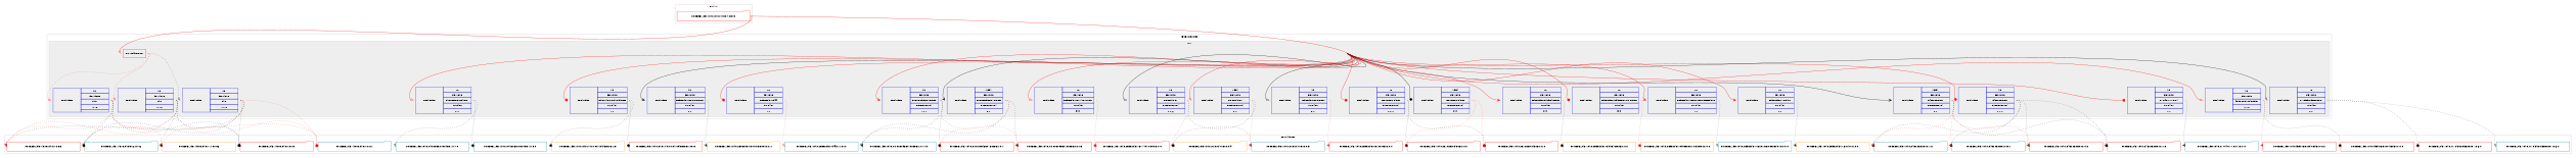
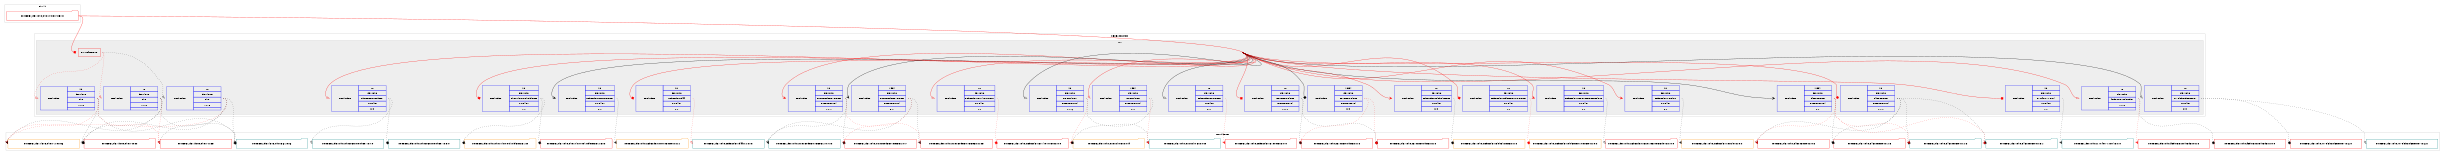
  digraph {
    compound=true
    concentrate=true
    fontname=Helvetica
    fontsize=10
    newrank=true
    rankdir=TB
    ranksep=1.5
    node [color=blue fontname=Helvetica fontsize=10 shape=none]
    edge [arrowhead=onormal color=black headport=w style=dotted tailport=e weight=100]
    n1 [color=red label="portage://dev-php/phpunit-5.7.15-r1" shape=folder width=4]
    n2 [label=<<TABLE BORDER="0" CELLBORDER="1" CELLSPACING="0" CELLPADDING="4" WIDTH="220"><TR><TD ROWSPAN="6" CELLPADDING="30">pack_dep</TD></TR><TR><TD WIDTH="110">no</TD></TR><TR><TD>dev-lang</TD></TR><TR><TD>php</TD></TR><TR><TD>none</TD></TR><TR><TD></TD></TR></TABLE>>]
    n3 [label=<<TABLE BORDER="0" CELLBORDER="1" CELLSPACING="0" CELLPADDING="4" WIDTH="220"><TR><TD ROWSPAN="6" CELLPADDING="30">pack_dep</TD></TR><TR><TD WIDTH="110">no</TD></TR><TR><TD>dev-lang</TD></TR><TR><TD>php</TD></TR><TR><TD>none</TD></TR><TR><TD></TD></TR></TABLE>>]
    n4 [label=<<TABLE BORDER="0" CELLBORDER="1" CELLSPACING="0" CELLPADDING="4" WIDTH="220"><TR><TD ROWSPAN="6" CELLPADDING="30">pack_dep</TD></TR><TR><TD WIDTH="110">no</TD></TR><TR><TD>dev-lang</TD></TR><TR><TD>php</TD></TR><TR><TD>none</TD></TR><TR><TD></TD></TR></TABLE>>]
    n5 [color=red label=<<TABLE BORDER="0" CELLBORDER="1" CELLSPACING="0" CELLPADDING="4"><TR><TD CELLPADDING="10">any_of_group</TD></TR></TABLE>>]
    n6 [label=<<TABLE BORDER="0" CELLBORDER="1" CELLSPACING="0" CELLPADDING="4" WIDTH="220"><TR><TD ROWSPAN="6" CELLPADDING="30">pack_dep</TD></TR><TR><TD WIDTH="110">no</TD></TR><TR><TD>dev-php</TD></TR><TR><TD>File_Iterator</TD></TR><TR><TD>greaterequal</TD></TR><TR><TD>1.4.0</TD></TR></TABLE>>]
    n7 [label=<<TABLE BORDER="0" CELLBORDER="1" CELLSPACING="0" CELLPADDING="4" WIDTH="220"><TR><TD ROWSPAN="6" CELLPADDING="30">pack_dep</TD></TR><TR><TD WIDTH="110">no</TD></TR><TR><TD>dev-php</TD></TR><TR><TD>PHP_CodeCoverage</TD></TR><TR><TD>greaterequal</TD></TR><TR><TD>4.0.4</TD></TR></TABLE>>]
    n8 [label=<<TABLE BORDER="0" CELLBORDER="1" CELLSPACING="0" CELLPADDING="4" WIDTH="220"><TR><TD ROWSPAN="6" CELLPADDING="30">pack_dep</TD></TR><TR><TD WIDTH="110">no</TD></TR><TR><TD>dev-php</TD></TR><TR><TD>PHP_Timer</TD></TR><TR><TD>greaterequal</TD></TR><TR><TD>1.0.6</TD></TR></TABLE>>]
    n9 [label=<<TABLE BORDER="0" CELLBORDER="1" CELLSPACING="0" CELLPADDING="4" WIDTH="220"><TR><TD ROWSPAN="6" CELLPADDING="30">pack_dep</TD></TR><TR><TD WIDTH="110">no</TD></TR><TR><TD>dev-php</TD></TR><TR><TD>Text_Template</TD></TR><TR><TD>greaterequal</TD></TR><TR><TD>1.2.0</TD></TR></TABLE>>]
    n10 [label=<<TABLE BORDER="0" CELLBORDER="1" CELLSPACING="0" CELLPADDING="4" WIDTH="220"><TR><TD ROWSPAN="6" CELLPADDING="30">pack_dep</TD></TR><TR><TD WIDTH="110">no</TD></TR><TR><TD>dev-php</TD></TR><TR><TD>fedora-autoloader</TD></TR><TR><TD>none</TD></TR><TR><TD></TD></TR></TABLE>>]
    n11 [label=<<TABLE BORDER="0" CELLBORDER="1" CELLSPACING="0" CELLPADDING="4" WIDTH="220"><TR><TD ROWSPAN="6" CELLPADDING="30">pack_dep</TD></TR><TR><TD WIDTH="110">no</TD></TR><TR><TD>dev-php</TD></TR><TR><TD>myclabs-deepcopy</TD></TR><TR><TD>smaller</TD></TR><TR><TD>2.0</TD></TR></TABLE>>]
    n12 [label=<<TABLE BORDER="0" CELLBORDER="1" CELLSPACING="0" CELLPADDING="4" WIDTH="220"><TR><TD ROWSPAN="6" CELLPADDING="30">pack_dep</TD></TR><TR><TD WIDTH="110">no</TD></TR><TR><TD>dev-php</TD></TR><TR><TD>phpspec-prophecy</TD></TR><TR><TD>smaller</TD></TR><TR><TD>2.0</TD></TR></TABLE>>]
    n13 [label=<<TABLE BORDER="0" CELLBORDER="1" CELLSPACING="0" CELLPADDING="4" WIDTH="220"><TR><TD ROWSPAN="6" CELLPADDING="30">pack_dep</TD></TR><TR><TD WIDTH="110">no</TD></TR><TR><TD>dev-php</TD></TR><TR><TD>phpunit-mock-objects</TD></TR><TR><TD>smaller</TD></TR><TR><TD>4.0</TD></TR></TABLE>>]
    n14 [label=<<TABLE BORDER="0" CELLBORDER="1" CELLSPACING="0" CELLPADDING="4" WIDTH="220"><TR><TD ROWSPAN="6" CELLPADDING="30">pack_dep</TD></TR><TR><TD WIDTH="110">no</TD></TR><TR><TD>dev-php</TD></TR><TR><TD>sebastian-comparator</TD></TR><TR><TD>smaller</TD></TR><TR><TD>2.0</TD></TR></TABLE>>]
    n15 [label=<<TABLE BORDER="0" CELLBORDER="1" CELLSPACING="0" CELLPADDING="4" WIDTH="220"><TR><TD ROWSPAN="6" CELLPADDING="30">pack_dep</TD></TR><TR><TD WIDTH="110">no</TD></TR><TR><TD>dev-php</TD></TR><TR><TD>sebastian-diff</TD></TR><TR><TD>smaller</TD></TR><TR><TD>2.0</TD></TR></TABLE>>]
    n16 [label=<<TABLE BORDER="0" CELLBORDER="1" CELLSPACING="0" CELLPADDING="4" WIDTH="220"><TR><TD ROWSPAN="6" CELLPADDING="30">pack_dep</TD></TR><TR><TD WIDTH="110">no</TD></TR><TR><TD>dev-php</TD></TR><TR><TD>sebastian-environment</TD></TR><TR><TD>smaller</TD></TR><TR><TD>3.0</TD></TR></TABLE>>]
    n17 [label=<<TABLE BORDER="0" CELLBORDER="1" CELLSPACING="0" CELLPADDING="4" WIDTH="220"><TR><TD ROWSPAN="6" CELLPADDING="30">pack_dep</TD></TR><TR><TD WIDTH="110">no</TD></TR><TR><TD>dev-php</TD></TR><TR><TD>sebastian-exporter</TD></TR><TR><TD>smaller</TD></TR><TR><TD>3.0</TD></TR></TABLE>>]
    n18 [label=<<TABLE BORDER="0" CELLBORDER="1" CELLSPACING="0" CELLPADDING="4" WIDTH="220"><TR><TD ROWSPAN="6" CELLPADDING="30">pack_dep</TD></TR><TR><TD WIDTH="110">weak</TD></TR><TR><TD>dev-php</TD></TR><TR><TD>File_Iterator</TD></TR><TR><TD>greaterequal</TD></TR><TR><TD>2.0</TD></TR></TABLE>>]
    n19 [label=<<TABLE BORDER="0" CELLBORDER="1" CELLSPACING="0" CELLPADDING="4" WIDTH="220"><TR><TD ROWSPAN="6" CELLPADDING="30">pack_dep</TD></TR><TR><TD WIDTH="110">no</TD></TR><TR><TD>dev-php</TD></TR><TR><TD>sebastian-global-state</TD></TR><TR><TD>smaller</TD></TR><TR><TD>2.0</TD></TR></TABLE>>]
    n20 [label=<<TABLE BORDER="0" CELLBORDER="1" CELLSPACING="0" CELLPADDING="4" WIDTH="220"><TR><TD ROWSPAN="6" CELLPADDING="30">pack_dep</TD></TR><TR><TD WIDTH="110">no</TD></TR><TR><TD>dev-php</TD></TR><TR><TD>sebastian-object-enumerator</TD></TR><TR><TD>smaller</TD></TR><TR><TD>3.0</TD></TR></TABLE>>]
    n21 [label=<<TABLE BORDER="0" CELLBORDER="1" CELLSPACING="0" CELLPADDING="4" WIDTH="220"><TR><TD ROWSPAN="6" CELLPADDING="30">pack_dep</TD></TR><TR><TD WIDTH="110">no</TD></TR><TR><TD>dev-php</TD></TR><TR><TD>sebastian-resource-operations</TD></TR><TR><TD>smaller</TD></TR><TR><TD>2.0</TD></TR></TABLE>>]
    n22 [label=<<TABLE BORDER="0" CELLBORDER="1" CELLSPACING="0" CELLPADDING="4" WIDTH="220"><TR><TD ROWSPAN="6" CELLPADDING="30">pack_dep</TD></TR><TR><TD WIDTH="110">no</TD></TR><TR><TD>dev-php</TD></TR><TR><TD>sebastian-version</TD></TR><TR><TD>smaller</TD></TR><TR><TD>3.0</TD></TR></TABLE>>]
    n23 [label=<<TABLE BORDER="0" CELLBORDER="1" CELLSPACING="0" CELLPADDING="4" WIDTH="220"><TR><TD ROWSPAN="6" CELLPADDING="30">pack_dep</TD></TR><TR><TD WIDTH="110">no</TD></TR><TR><TD>dev-php</TD></TR><TR><TD>symfony-yaml</TD></TR><TR><TD>smaller</TD></TR><TR><TD>4.0</TD></TR></TABLE>>]
    n24 [label=<<TABLE BORDER="0" CELLBORDER="1" CELLSPACING="0" CELLPADDING="4" WIDTH="220"><TR><TD ROWSPAN="6" CELLPADDING="30">pack_dep</TD></TR><TR><TD WIDTH="110">weak</TD></TR><TR><TD>dev-php</TD></TR><TR><TD>PHP_CodeCoverage</TD></TR><TR><TD>greaterequal</TD></TR><TR><TD>5.0</TD></TR></TABLE>>]
    n25 [label=<<TABLE BORDER="0" CELLBORDER="1" CELLSPACING="0" CELLPADDING="4" WIDTH="220"><TR><TD ROWSPAN="6" CELLPADDING="30">pack_dep</TD></TR><TR><TD WIDTH="110">weak</TD></TR><TR><TD>dev-php</TD></TR><TR><TD>PHP_Timer</TD></TR><TR><TD>greaterequal</TD></TR><TR><TD>2.0</TD></TR></TABLE>>]
    n26 [label=<<TABLE BORDER="0" CELLBORDER="1" CELLSPACING="0" CELLPADDING="4" WIDTH="220"><TR><TD ROWSPAN="6" CELLPADDING="30">pack_dep</TD></TR><TR><TD WIDTH="110">weak</TD></TR><TR><TD>dev-php</TD></TR><TR><TD>Text_Template</TD></TR><TR><TD>greaterequal</TD></TR><TR><TD>2.0</TD></TR></TABLE>>]
    n27 [color=teal label="portage://dev-lang/php-5.6.40-r6" shape=folder width=4]
    n28 [color=red label="portage://dev-lang/php-7.1.33" shape=box width=4]
-   n29 [color=teal label="portage://dev-lang/php-7.2.24" shape=folder width=4]
    n30 [color=red label="portage://dev-lang/php-7.3.11" shape=folder width=4]
    n31 [color=darkorange label="portage://dev-lang/php-7.4.0_rc6" shape=box width=4]
    n32 [color=teal label="portage://dev-php/File_Iterator-1.3.4" shape=folder width=4]
    n33 [color=teal label="portage://dev-php/File_Iterator-1.4.2" shape=folder width=4]
    n34 [color=red label="portage://dev-php/File_Iterator-1.4.3" shape=folder width=4]
    n35 [color=red label="portage://dev-php/File_Iterator-2.0.2" shape=box width=4]
    n36 [color=red label="portage://dev-php/PHP_CodeCoverage-1.2.13" shape=box width=4]
    n37 [color=red label="portage://dev-php/PHP_CodeCoverage-4.0.7" shape=box width=4]
    n38 [color=teal label="portage://dev-php/PHP_CodeCoverage-4.0.7-r1" shape=box width=4]
    n39 [color=teal label="portage://dev-php/PHP_Timer-1.0.5" shape=folder width=4]
    n40 [color=darkorange label="portage://dev-php/PHP_Timer-1.0.9" shape=folder width=4]
    n41 [color=red label="portage://dev-php/Text_Template-1.1.1" shape=folder width=4]
    n42 [color=red label="portage://dev-php/Text_Template-1.2.1" shape=folder width=4]
    n43 [color=red label="portage://dev-php/fedora-autoloader-0.2.1" shape=box width=4]
    n44 [color=red label="portage://dev-php/fedora-autoloader-1.0.0" shape=box width=4]
    n45 [color=red label="portage://dev-php/myclabs-deepcopy-1.6.0" shape=box width=4]
    n46 [color=teal label="portage://dev-php/myclabs-deepcopy-1.6.1" shape=box width=4]
    n47 [color=teal label="portage://dev-php/phpspec-prophecy-1.7.0" shape=box width=4]
    n48 [color=teal label="portage://dev-php/phpspec-prophecy-1.8.0" shape=box width=4]
    n49 [color=darkorange label="portage://dev-php/phpunit-mock-objects-3.4.3" shape=folder width=4]
    n50 [color=red label="portage://dev-php/phpunit-mock-objects-3.4.3-r1" shape=folder width=4]
    n51 [color=darkorange label="portage://dev-php/sebastian-comparator-1.2.4" shape=folder width=4]
    n52 [color=teal label="portage://dev-php/sebastian-diff-1.4.1-r1" shape=box width=4]
    n53 [color=red label="portage://dev-php/sebastian-environment-2.0.0" shape=folder width=4]
    n54 [color=red label="portage://dev-php/sebastian-exporter-2.0.0" shape=folder width=4]
    n55 [color=darkorange label="portage://dev-php/sebastian-global-state-1.1.1" shape=box width=4]
    n56 [color=darkorange label="portage://dev-php/sebastian-object-enumerator-2.0.1" shape=box width=4]
    n57 [color=darkorange label="portage://dev-php/sebastian-version-2.0.1" shape=box width=4]
-   n58 [color=teal label="portage://dev-php/sebastian-resource-operations-1.0.0" shape=folder width=4]
+   n58 [color=red label="portage://dev-php/sebastian-resource-operations-1.0.0" shape=folder width=4]
    n59 [color=teal label="portage://dev-php/symfony-yaml-2.1.0" shape=folder width=4]
    subgraph cluster_1 {
      color=gray
      label=<<i>ebuild</i>>
      rank=same
      n1
    }
    subgraph cluster_2 {
      color=gray
      label=<<i>dependencies</i>>
      subgraph cluster_3 {
        color=gray
        fillcolor="#eeeeee"
        label=<<i>compile</i>>
        style=filled
      }
      subgraph cluster_4 {
        color=gray
        fillcolor="#eeeeee"
        label=<<i>compile and run</i>>
        style=filled
      }
      subgraph cluster_5 {
        color=gray
        fillcolor="#eeeeee"
        label=<<i>run</i>>
        style=filled
        subgraph sub_6 {
          color=gray
          fillcolor="#eeeeee"
          label=<<i>run</i>>
          style=filled
          n5
          subgraph sub_7 {
            color=gray
            fillcolor="#eeeeee"
            label=<<i>run</i>>
            style=filled
            n2
          }
          subgraph sub_8 {
            color=gray
            fillcolor="#eeeeee"
            label=<<i>run</i>>
            style=filled
            n3
          }
          subgraph sub_9 {
            color=gray
            fillcolor="#eeeeee"
            label=<<i>run</i>>
            style=filled
            n4
          }
        }
        subgraph sub_10 {
          color=gray
          fillcolor="#eeeeee"
          label=<<i>run</i>>
          style=filled
          n6
        }
        subgraph sub_11 {
          color=gray
          fillcolor="#eeeeee"
          label=<<i>run</i>>
          style=filled
          n7
        }
        subgraph sub_12 {
          color=gray
          fillcolor="#eeeeee"
          label=<<i>run</i>>
          style=filled
          n8
        }
        subgraph sub_13 {
          color=gray
          fillcolor="#eeeeee"
          label=<<i>run</i>>
          style=filled
          n9
        }
        subgraph sub_14 {
          color=gray
          fillcolor="#eeeeee"
          label=<<i>run</i>>
          style=filled
          n10
        }
        subgraph sub_15 {
          color=gray
          fillcolor="#eeeeee"
          label=<<i>run</i>>
          style=filled
          n11
        }
        subgraph sub_16 {
          color=gray
          fillcolor="#eeeeee"
          label=<<i>run</i>>
          style=filled
          n12
        }
        subgraph sub_17 {
          color=gray
          fillcolor="#eeeeee"
          label=<<i>run</i>>
          style=filled
          n13
        }
        subgraph sub_18 {
          color=gray
          fillcolor="#eeeeee"
          label=<<i>run</i>>
          style=filled
          n14
        }
        subgraph sub_19 {
          color=gray
          fillcolor="#eeeeee"
          label=<<i>run</i>>
          style=filled
          n15
        }
        subgraph sub_20 {
          color=gray
          fillcolor="#eeeeee"
          label=<<i>run</i>>
          style=filled
          n16
        }
        subgraph sub_21 {
          color=gray
          fillcolor="#eeeeee"
          label=<<i>run</i>>
          style=filled
          n17
        }
        subgraph sub_22 {
          color=gray
          fillcolor="#eeeeee"
          label=<<i>run</i>>
          style=filled
          n18
        }
        subgraph sub_23 {
          color=gray
          fillcolor="#eeeeee"
          label=<<i>run</i>>
          style=filled
          n19
        }
        subgraph sub_24 {
          color=gray
          fillcolor="#eeeeee"
          label=<<i>run</i>>
          style=filled
          n20
        }
        subgraph sub_25 {
          color=gray
          fillcolor="#eeeeee"
          label=<<i>run</i>>
          style=filled
          n21
        }
        subgraph sub_26 {
          color=gray
          fillcolor="#eeeeee"
          label=<<i>run</i>>
          style=filled
          n22
        }
        subgraph sub_27 {
          color=gray
          fillcolor="#eeeeee"
          label=<<i>run</i>>
          style=filled
          n23
        }
        subgraph sub_28 {
          color=gray
          fillcolor="#eeeeee"
          label=<<i>run</i>>
          style=filled
          n24
        }
        subgraph sub_29 {
          color=gray
          fillcolor="#eeeeee"
          label=<<i>run</i>>
          style=filled
          n25
        }
        subgraph sub_30 {
          color=gray
          fillcolor="#eeeeee"
          label=<<i>run</i>>
          style=filled
          n26
        }
      }
    }
    subgraph cluster_31 {
      color=gray
      label=<<i>candidates</i>>
      rank=same
      subgraph sub_32 {
        color=black
        label=<<i>candidates</i>>
        nodesep=1
        rank=same
        n27
        n28
-       n29
        n30
        n31
      }
      subgraph sub_33 {
        color=black
        label=<<i>candidates</i>>
        nodesep=1
        rank=same
        n27
        n28
-       n29
        n30
        n31
      }
      subgraph sub_34 {
        color=black
        label=<<i>candidates</i>>
        nodesep=1
        rank=same
        n27
        n28
-       n29
        n30
        n31
      }
      subgraph sub_35 {
        color=black
        label=<<i>candidates</i>>
        nodesep=1
        rank=same
        n32
        n33
        n34
        n35
      }
      subgraph sub_36 {
        color=black
        label=<<i>candidates</i>>
        nodesep=1
        rank=same
        n36
        n37
        n38
      }
      subgraph sub_37 {
        color=black
        label=<<i>candidates</i>>
        nodesep=1
        rank=same
        n39
        n40
      }
      subgraph sub_38 {
        color=black
        label=<<i>candidates</i>>
        nodesep=1
        rank=same
        n41
        n42
      }
      subgraph sub_39 {
        color=black
        label=<<i>candidates</i>>
        nodesep=1
        rank=same
        n43
        n44
      }
      subgraph sub_40 {
        color=black
        label=<<i>candidates</i>>
        nodesep=1
        rank=same
        n45
        n46
      }
      subgraph sub_41 {
        color=black
        label=<<i>candidates</i>>
        nodesep=1
        rank=same
        n47
        n48
      }
      subgraph sub_42 {
        color=black
        label=<<i>candidates</i>>
        nodesep=1
        rank=same
        n49
        n50
      }
      subgraph sub_43 {
        color=black
        label=<<i>candidates</i>>
        nodesep=1
        rank=same
        n51
      }
      subgraph sub_44 {
        color=black
        label=<<i>candidates</i>>
        nodesep=1
        rank=same
        n52
      }
      subgraph sub_45 {
        color=black
        label=<<i>candidates</i>>
        nodesep=1
        rank=same
        n53
      }
      subgraph sub_46 {
        color=black
        label=<<i>candidates</i>>
        nodesep=1
        rank=same
        n54
      }
      subgraph sub_47 {
        color=black
        label=<<i>candidates</i>>
        nodesep=1
        rank=same
        n55
      }
      subgraph sub_48 {
        color=black
        label=<<i>candidates</i>>
        nodesep=1
        rank=same
        n56
      }
      subgraph sub_49 {
        color=black
        label=<<i>candidates</i>>
        nodesep=1
        rank=same
        n57
      }
      subgraph sub_50 {
        color=black
        label=<<i>candidates</i>>
        nodesep=1
        rank=same
        n58
      }
      subgraph sub_51 {
        color=black
        label=<<i>candidates</i>>
        nodesep=1
        rank=same
        n59
      }
      subgraph sub_52 {
        color=black
        label=<<i>candidates</i>>
        nodesep=1
        rank=same
        n32
        n33
        n34
        n35
      }
      subgraph sub_53 {
        color=black
        label=<<i>candidates</i>>
        nodesep=1
        rank=same
        n36
        n37
        n38
      }
      subgraph sub_54 {
        color=black
        label=<<i>candidates</i>>
        nodesep=1
        rank=same
        n39
        n40
      }
      subgraph sub_55 {
        color=black
        label=<<i>candidates</i>>
        nodesep=1
        rank=same
        n41
        n42
      }
    }
-   n1 -> n5 [color=red style=solid weight=20]
+   n1 -> n5 [arrowhead=box color=red style=solid weight=20]
    n1 -> n6 [arrowhead=box color=red style=solid weight=20]
    n1 -> n7 [arrowhead=vee color=red style=solid weight=20]
    n1 -> n8 [style=solid weight=20]
    n1 -> n9 [arrowhead=box color=red style=solid weight=20]
    n1 -> n10 [color=red style=solid weight=20]
    n1 -> n11 [style=solid weight=20]
    n1 -> n12 [color=red style=solid weight=20]
    n1 -> n13 [arrowhead=box color=red style=solid weight=20]
    n1 -> n14 [arrowhead=vee style=solid weight=20]
    n1 -> n15 [arrowhead=box color=red style=solid weight=20]
    n1 -> n16 [color=red style=solid weight=20]
    n1 -> n17 [style=solid weight=20]
    n1 -> n18 [arrowhead=vee style=solid weight=20]
    n1 -> n19 [arrowhead=vee color=red style=solid weight=20]
    n1 -> n20 [arrowhead=box color=red style=solid weight=20]
    n1 -> n21 [arrowhead=vee color=red style=solid weight=20]
    n1 -> n22 [arrowhead=vee color=red style=solid weight=20]
    n1 -> n23 [arrowhead=box color=red style=solid weight=20]
    n1 -> n24 [arrowhead=vee style=solid weight=20]
    n1 -> n25 [color=red style=solid weight=20]
    n1 -> n26 [arrowhead=box style=solid weight=20]
    n2 -> n27
    n2 -> n28
-   n2 -> n29 [color=red]
    n2 -> n30 [arrowhead=box]
    n2 -> n31 [arrowhead=vee color=red]
    n3 -> n27 [arrowhead=box]
    n3 -> n28 [color=red]
-   n3 -> n29 [arrowhead=box color=red]
    n3 -> n30 [arrowhead=vee]
    n3 -> n31 [color=red]
    n4 -> n27
    n4 -> n28 [color=red]
-   n4 -> n29 [arrowhead=vee color=red]
    n4 -> n30 [arrowhead=vee]
    n4 -> n31 [arrowhead=vee]
    n5 -> n2 [weight=20]
    n5 -> n3 [color=red weight=20]
    n5 -> n4 [color=red weight=20]
    n6 -> n32 [arrowhead=box]
    n6 -> n33 [arrowhead=box]
    n6 -> n34 [arrowhead=box]
    n6 -> n35 [arrowhead=vee]
    n7 -> n36 [color=red]
    n7 -> n37 [arrowhead=box]
    n7 -> n38 [arrowhead=vee]
    n8 -> n39
    n8 -> n40 [arrowhead=vee color=red]
    n9 -> n41 [arrowhead=box]
    n9 -> n42 [arrowhead=box]
    n10 -> n43 [arrowhead=vee color=red]
    n10 -> n44 [arrowhead=box]
    n11 -> n45 [arrowhead=box]
    n11 -> n46
    n12 -> n47
    n12 -> n48 [arrowhead=box]
    n13 -> n49 [arrowhead=box]
    n13 -> n50 [arrowhead=box]
    n14 -> n51 [arrowhead=vee]
    n15 -> n52 [color=red]
    n16 -> n53 [arrowhead=box color=red]
    n17 -> n54 [arrowhead=vee color=red]
    n18 -> n32 [arrowhead=vee color=red]
    n18 -> n33 [arrowhead=vee color=red]
    n18 -> n34
    n18 -> n35 [arrowhead=vee color=red]
    n19 -> n55 [arrowhead=box]
    n20 -> n56 [arrowhead=box color=red]
    n21 -> n58
    n22 -> n57 [arrowhead=vee]
    n23 -> n59 [arrowhead=vee]
    n24 -> n36 [arrowhead=vee]
    n24 -> n37 [color=red]
    n24 -> n38
    n25 -> n39 [arrowhead=vee color=red]
    n25 -> n40 [arrowhead=box]
    n26 -> n41 [color=red]
    n26 -> n42 [arrowhead=box color=red]
  }
